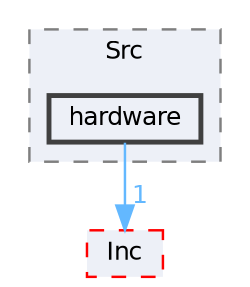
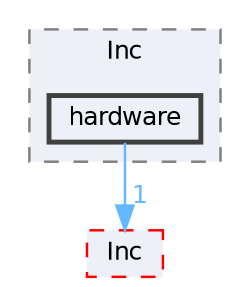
  digraph {
    compound=true
    node [fillcolor="#edf0f7" fontname=Helvetica fontsize=10 shape=box]
    n1 [color=grey25 height=0.2 label=hardware style="filled,bold" width=0.4]
    n2 [color=red height=0.2 label=Inc style="filled,dashed" width=0.4]
    subgraph cluster_1 {
      bgcolor="#edf0f7"
      fontname=Helvetica
      fontsize=10
-     label=Src
+     label=Inc
      pencolor=grey50
      style="filled,dashed"
      n1
    }
    n1 -> n2 [color=steelblue1 fontcolor=steelblue1 fontname=Helvetica fontsize=10 headlabel=1 labeldistance=1.5 labelfontname=Helvetica labelfontsize=10]
  }
